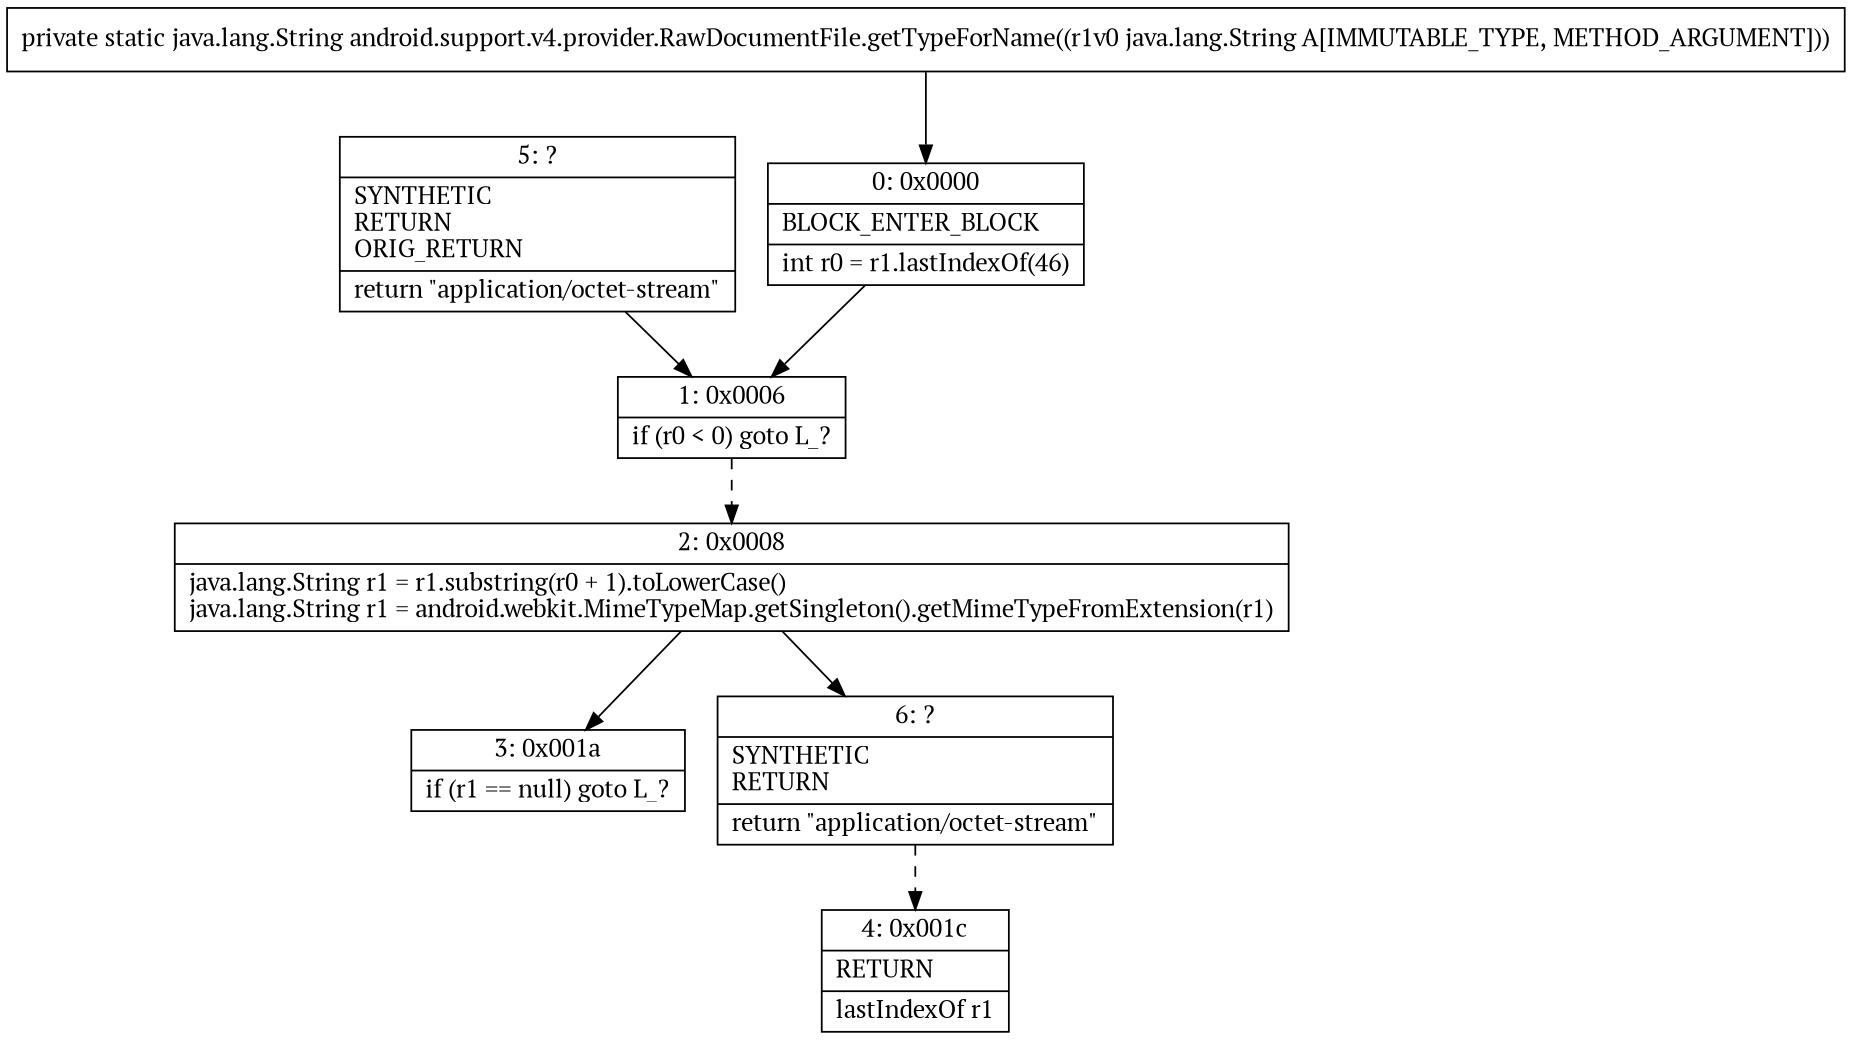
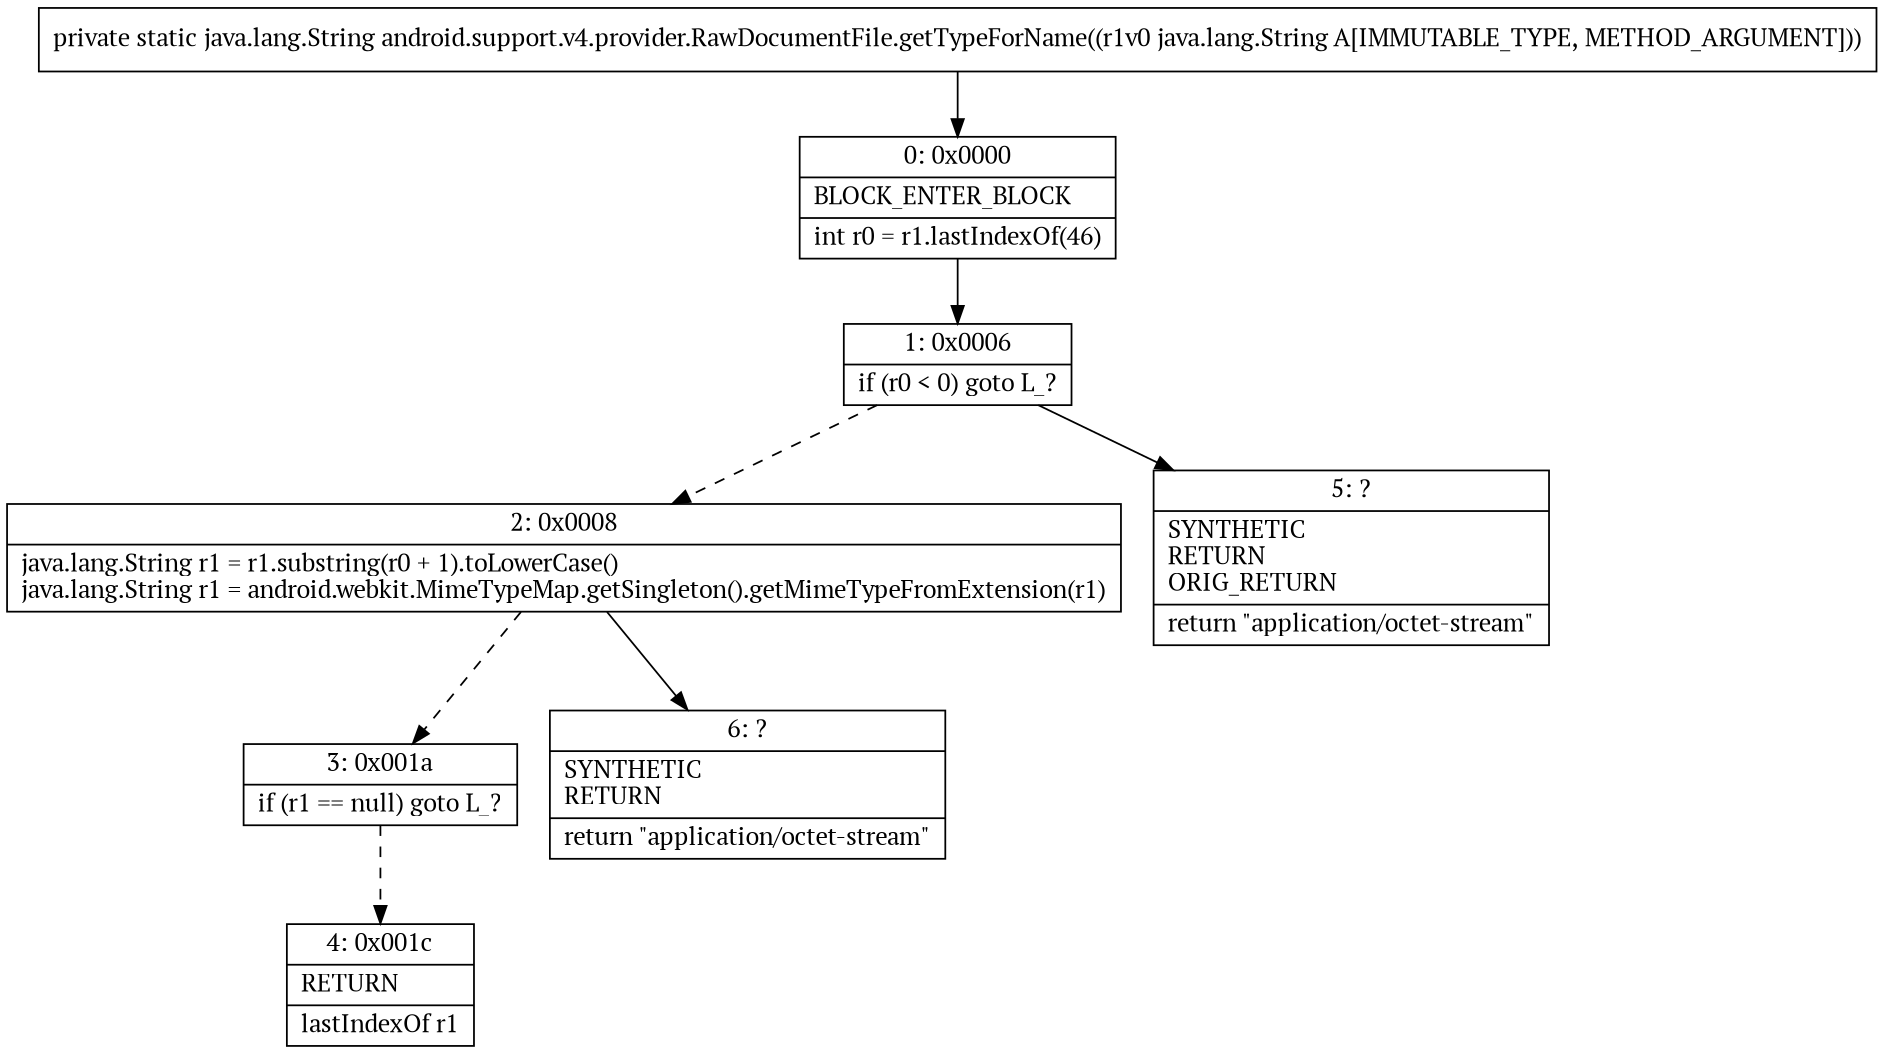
  digraph {
    fontname="PT Serif"
    node [fontname="PT Serif" shape=record]
    edge [fontname="PT Serif"]
    n1 [label="{0\:\ 0x0000|BLOCK_ENTER_BLOCK\l|int r0 = r1.lastIndexOf(46)\l}"]
    n2 [label="{1\:\ 0x0006|if (r0 \< 0) goto L_?\l}"]
    n3 [label="{2\:\ 0x0008|java.lang.String r1 = r1.substring(r0 + 1).toLowerCase()\ljava.lang.String r1 = android.webkit.MimeTypeMap.getSingleton().getMimeTypeFromExtension(r1)\l}"]
    n4 [label="{5\:\ ?|SYNTHETIC\lRETURN\lORIG_RETURN\l|return \"application\/octet\-stream\"\l}"]
    n5 [label="{3\:\ 0x001a|if (r1 == null) goto L_?\l}"]
    n6 [label="{6\:\ ?|SYNTHETIC\lRETURN\l|return \"application\/octet\-stream\"\l}"]
    n7 [label="{4\:\ 0x001c|RETURN\l|lastIndexOf r1\l}"]
    n8 [label="{private static java.lang.String android.support.v4.provider.RawDocumentFile.getTypeForName((r1v0 java.lang.String A[IMMUTABLE_TYPE, METHOD_ARGUMENT])) }"]
    n1 -> n2
    n2 -> n3 [style=dashed]
-   n4 -> n2
-   n3 -> n5
+   n2 -> n4
+   n3 -> n5 [style=dashed]
    n3 -> n6
-   n6 -> n7 [style=dashed]
+   n5 -> n7 [style=dashed]
    n8 -> n1
  }
